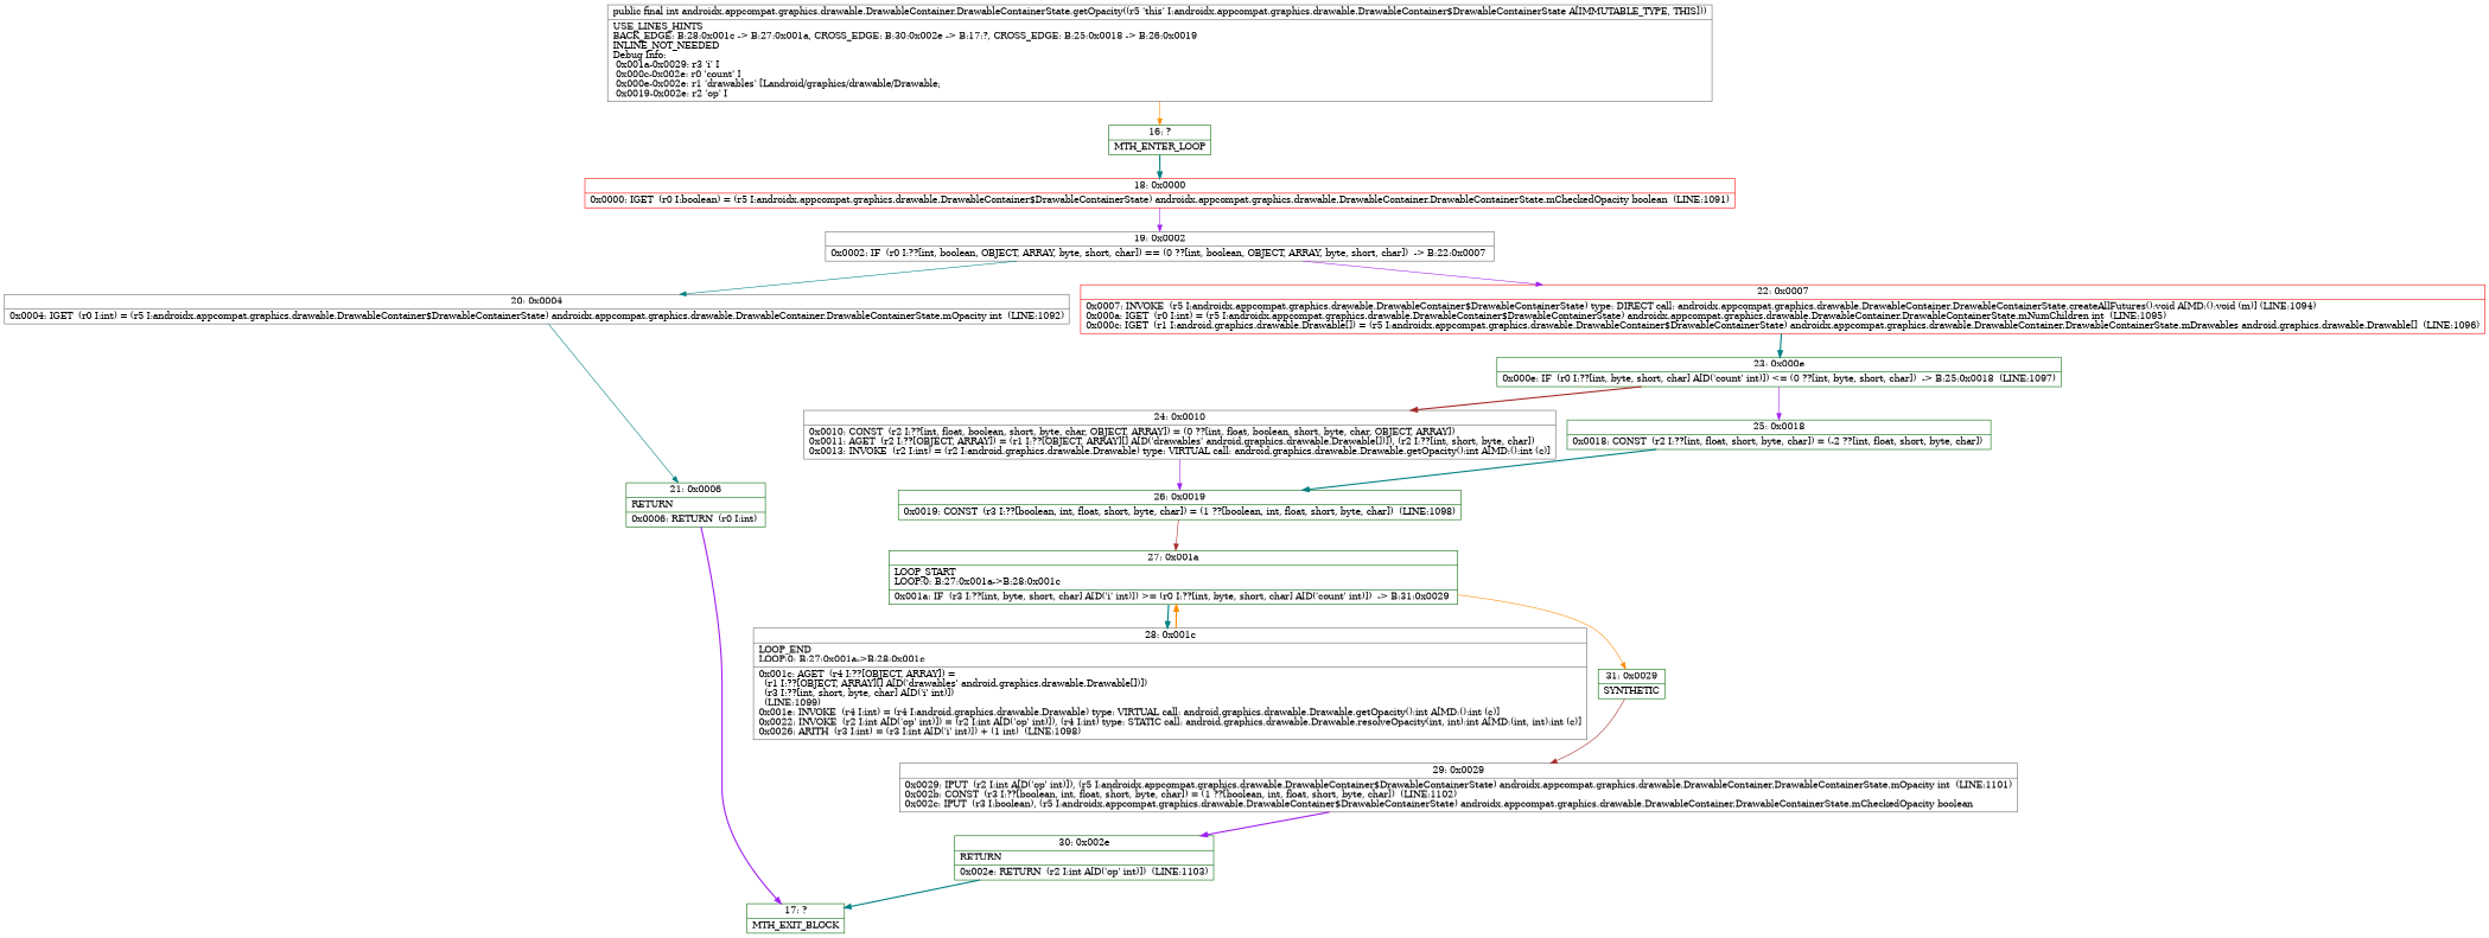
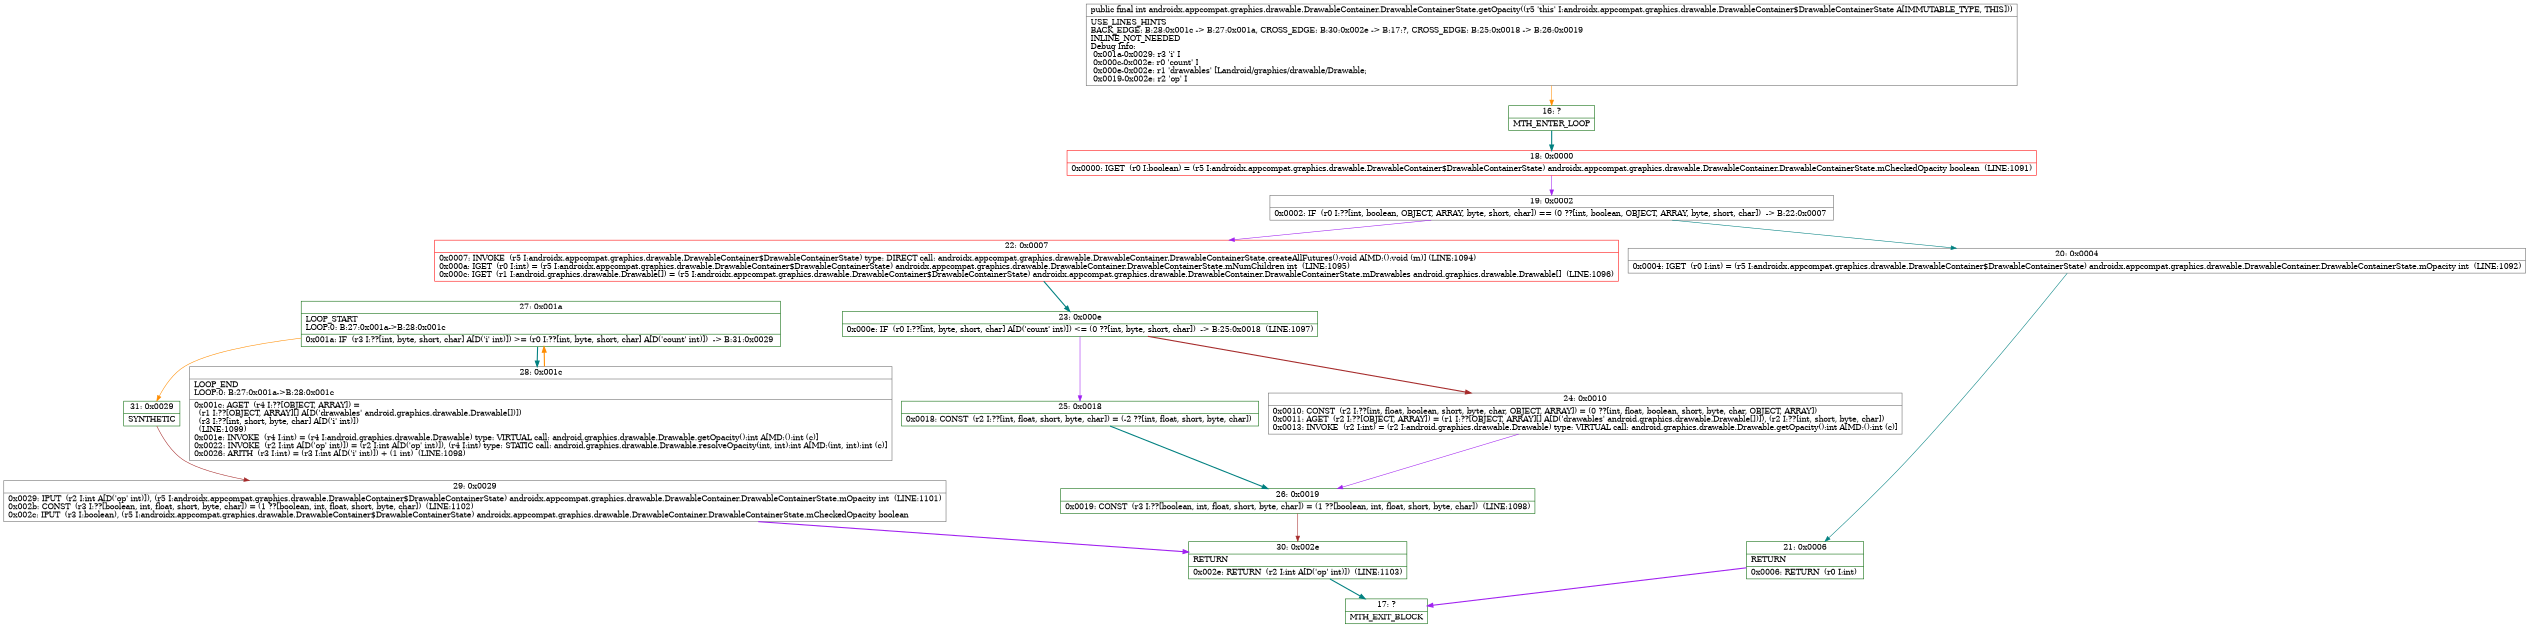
  digraph {
    node [color=darkgreen shape=record]
    edge [color=teal style=solid]
    n1 [label="{16\:\ ?|MTH_ENTER_LOOP\l}"]
    n2 [color=red label="{18\:\ 0x0000|0x0000: IGET  (r0 I:boolean) = (r5 I:androidx.appcompat.graphics.drawable.DrawableContainer$DrawableContainerState) androidx.appcompat.graphics.drawable.DrawableContainer.DrawableContainerState.mCheckedOpacity boolean  (LINE:1091)\l}"]
    n3 [color=gray40 label="{19\:\ 0x0002|0x0002: IF  (r0 I:??[int, boolean, OBJECT, ARRAY, byte, short, char]) == (0 ??[int, boolean, OBJECT, ARRAY, byte, short, char])  \-\> B:22:0x0007 \l}"]
    n4 [color=gray40 label="{20\:\ 0x0004|0x0004: IGET  (r0 I:int) = (r5 I:androidx.appcompat.graphics.drawable.DrawableContainer$DrawableContainerState) androidx.appcompat.graphics.drawable.DrawableContainer.DrawableContainerState.mOpacity int  (LINE:1092)\l}"]
    n5 [color=red label="{22\:\ 0x0007|0x0007: INVOKE  (r5 I:androidx.appcompat.graphics.drawable.DrawableContainer$DrawableContainerState) type: DIRECT call: androidx.appcompat.graphics.drawable.DrawableContainer.DrawableContainerState.createAllFutures():void A[MD:():void (m)] (LINE:1094)\l0x000a: IGET  (r0 I:int) = (r5 I:androidx.appcompat.graphics.drawable.DrawableContainer$DrawableContainerState) androidx.appcompat.graphics.drawable.DrawableContainer.DrawableContainerState.mNumChildren int  (LINE:1095)\l0x000c: IGET  (r1 I:android.graphics.drawable.Drawable[]) = (r5 I:androidx.appcompat.graphics.drawable.DrawableContainer$DrawableContainerState) androidx.appcompat.graphics.drawable.DrawableContainer.DrawableContainerState.mDrawables android.graphics.drawable.Drawable[]  (LINE:1096)\l}"]
    n6 [label="{21\:\ 0x0006|RETURN\l|0x0006: RETURN  (r0 I:int) \l}"]
    n7 [label="{23\:\ 0x000e|0x000e: IF  (r0 I:??[int, byte, short, char] A[D('count' int)]) \<= (0 ??[int, byte, short, char])  \-\> B:25:0x0018  (LINE:1097)\l}"]
    n8 [label="{17\:\ ?|MTH_EXIT_BLOCK\l}"]
    n9 [color=gray40 label="{24\:\ 0x0010|0x0010: CONST  (r2 I:??[int, float, boolean, short, byte, char, OBJECT, ARRAY]) = (0 ??[int, float, boolean, short, byte, char, OBJECT, ARRAY]) \l0x0011: AGET  (r2 I:??[OBJECT, ARRAY]) = (r1 I:??[OBJECT, ARRAY][] A[D('drawables' android.graphics.drawable.Drawable[])]), (r2 I:??[int, short, byte, char]) \l0x0013: INVOKE  (r2 I:int) = (r2 I:android.graphics.drawable.Drawable) type: VIRTUAL call: android.graphics.drawable.Drawable.getOpacity():int A[MD:():int (c)]\l}"]
    n10 [label="{25\:\ 0x0018|0x0018: CONST  (r2 I:??[int, float, short, byte, char]) = (\-2 ??[int, float, short, byte, char]) \l}"]
    n11 [label="{26\:\ 0x0019|0x0019: CONST  (r3 I:??[boolean, int, float, short, byte, char]) = (1 ??[boolean, int, float, short, byte, char])  (LINE:1098)\l}"]
    n12 [label="{27\:\ 0x001a|LOOP_START\lLOOP:0: B:27:0x001a\-\>B:28:0x001c\l|0x001a: IF  (r3 I:??[int, byte, short, char] A[D('i' int)]) \>= (r0 I:??[int, byte, short, char] A[D('count' int)])  \-\> B:31:0x0029 \l}"]
    n13 [color=gray40 label="{28\:\ 0x001c|LOOP_END\lLOOP:0: B:27:0x001a\-\>B:28:0x001c\l|0x001c: AGET  (r4 I:??[OBJECT, ARRAY]) = \l  (r1 I:??[OBJECT, ARRAY][] A[D('drawables' android.graphics.drawable.Drawable[])])\l  (r3 I:??[int, short, byte, char] A[D('i' int)])\l  (LINE:1099)\l0x001e: INVOKE  (r4 I:int) = (r4 I:android.graphics.drawable.Drawable) type: VIRTUAL call: android.graphics.drawable.Drawable.getOpacity():int A[MD:():int (c)]\l0x0022: INVOKE  (r2 I:int A[D('op' int)]) = (r2 I:int A[D('op' int)]), (r4 I:int) type: STATIC call: android.graphics.drawable.Drawable.resolveOpacity(int, int):int A[MD:(int, int):int (c)]\l0x0026: ARITH  (r3 I:int) = (r3 I:int A[D('i' int)]) + (1 int)  (LINE:1098)\l}"]
    n14 [label="{31\:\ 0x0029|SYNTHETIC\l}"]
    n15 [color=gray40 label="{29\:\ 0x0029|0x0029: IPUT  (r2 I:int A[D('op' int)]), (r5 I:androidx.appcompat.graphics.drawable.DrawableContainer$DrawableContainerState) androidx.appcompat.graphics.drawable.DrawableContainer.DrawableContainerState.mOpacity int  (LINE:1101)\l0x002b: CONST  (r3 I:??[boolean, int, float, short, byte, char]) = (1 ??[boolean, int, float, short, byte, char])  (LINE:1102)\l0x002c: IPUT  (r3 I:boolean), (r5 I:androidx.appcompat.graphics.drawable.DrawableContainer$DrawableContainerState) androidx.appcompat.graphics.drawable.DrawableContainer.DrawableContainerState.mCheckedOpacity boolean \l}"]
    n16 [label="{30\:\ 0x002e|RETURN\l|0x002e: RETURN  (r2 I:int A[D('op' int)])  (LINE:1103)\l}"]
    n17 [color=gray40 label="{public final int androidx.appcompat.graphics.drawable.DrawableContainer.DrawableContainerState.getOpacity((r5 'this' I:androidx.appcompat.graphics.drawable.DrawableContainer$DrawableContainerState A[IMMUTABLE_TYPE, THIS]))  | USE_LINES_HINTS\lBACK_EDGE: B:28:0x001c \-\> B:27:0x001a, CROSS_EDGE: B:30:0x002e \-\> B:17:?, CROSS_EDGE: B:25:0x0018 \-\> B:26:0x0019\lINLINE_NOT_NEEDED\lDebug Info:\l  0x001a\-0x0029: r3 'i' I\l  0x000c\-0x002e: r0 'count' I\l  0x000e\-0x002e: r1 'drawables' [Landroid\/graphics\/drawable\/Drawable;\l  0x0019\-0x002e: r2 'op' I\l}"]
    n1 -> n2 [style=bold]
    n2 -> n3 [color=purple]
    n3 -> n4
    n3 -> n5 [color=purple]
    n4 -> n6
    n5 -> n7 [style=bold]
    n6 -> n8 [color=purple style=bold]
    n7 -> n9 [color=brown style=bold]
    n7 -> n10 [color=purple]
    n9 -> n11 [color=purple]
    n10 -> n11 [style=bold]
-   n11 -> n12 [color=brown]
+   n11 -> n16 [color=brown]
    n12 -> n13 [style=bold]
    n12 -> n14 [color=darkorange]
    n13 -> n12 [color=darkorange style=bold]
    n14 -> n15 [color=brown]
    n15 -> n16 [color=purple style=bold]
    n16 -> n8 [style=bold]
    n17 -> n1 [color=darkorange]
  }
